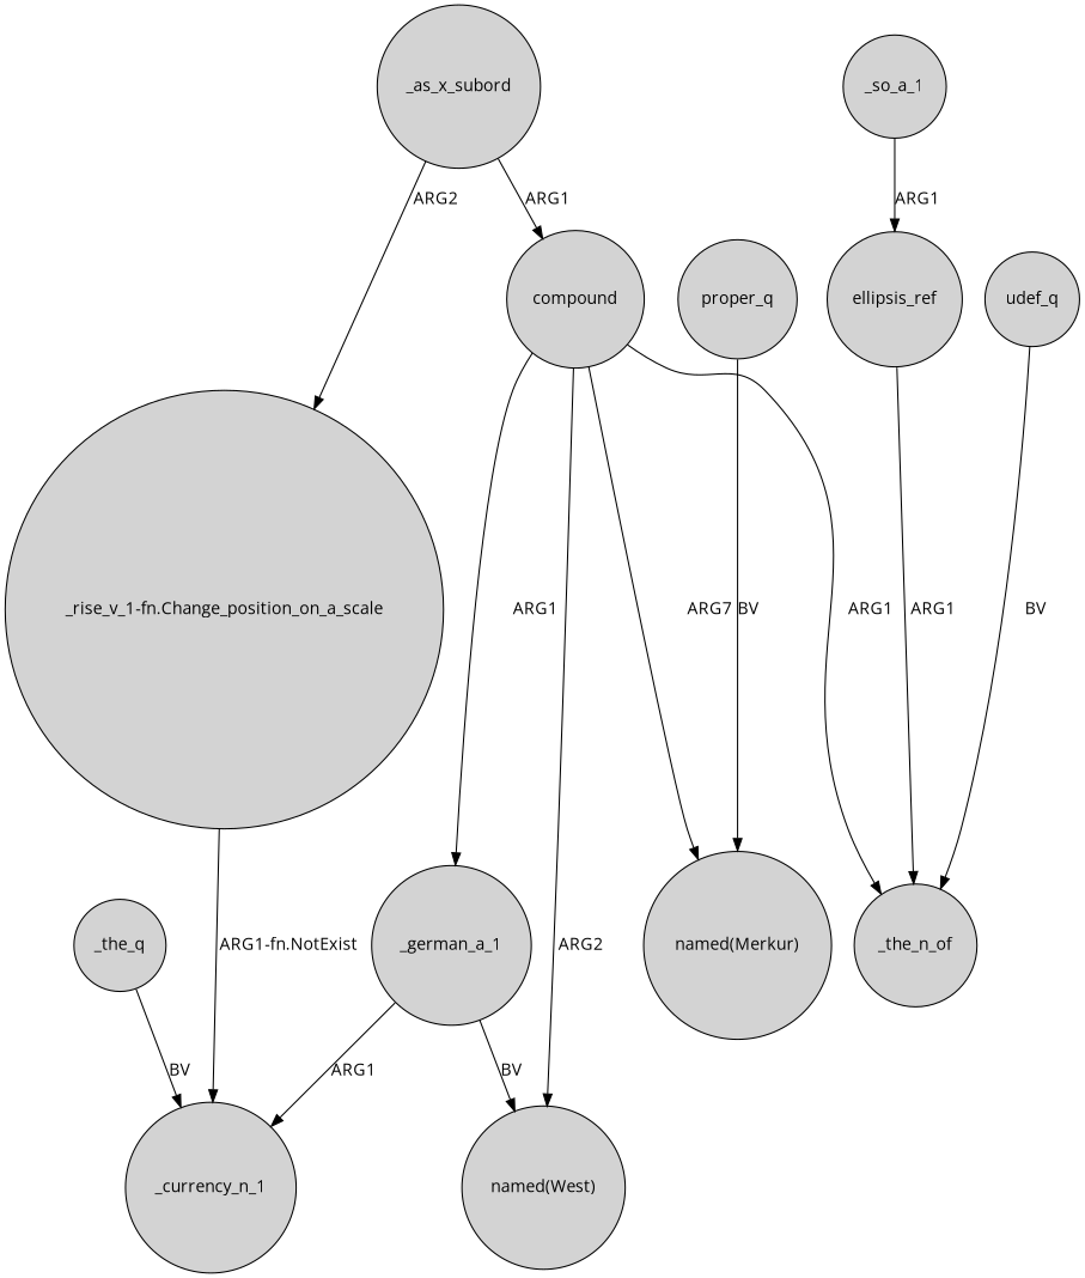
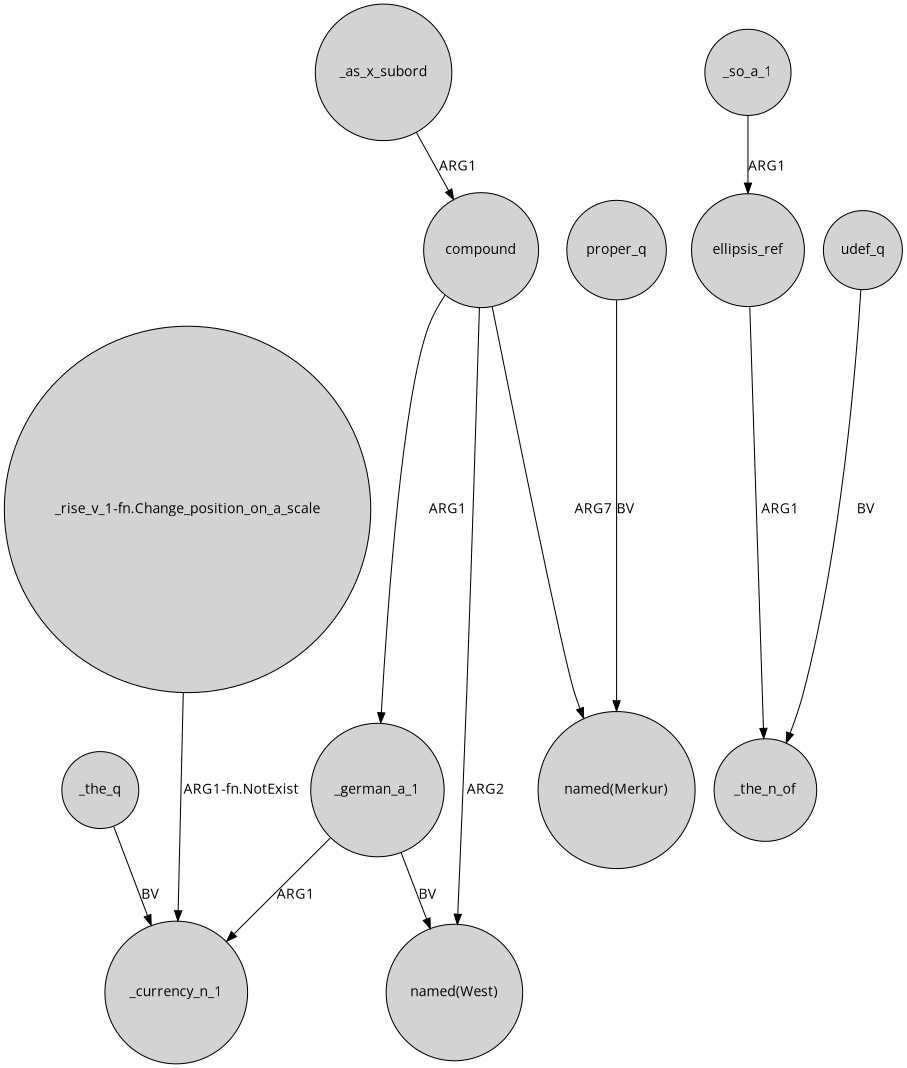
  digraph {
    fontname="Open Sans"
    node [fontname="Open Sans" shape=circle style=filled]
    edge [fontname="Open Sans"]
    compound
    "named(West)"
    _german_a_1
    n4 [label=_the_n_of]
    "named(Merkur)"
    _currency_n_1
    _as_x_subord
    "_rise_v_1-fn.Change_position_on_a_scale"
    _so_a_1
    ellipsis_ref
    _the_q
    udef_q
    proper_q
    compound -> "named(West)" [label=ARG2]
    compound -> _german_a_1 [label=ARG1]
-   compound -> n4 [label=ARG1]
    compound -> "named(Merkur)" [label=ARG7]
    _german_a_1 -> "named(West)" [label=BV]
    _german_a_1 -> _currency_n_1 [label=ARG1]
    _as_x_subord -> compound [label=ARG1]
-   _as_x_subord -> "_rise_v_1-fn.Change_position_on_a_scale" [label=ARG2]
    "_rise_v_1-fn.Change_position_on_a_scale" -> _currency_n_1 [label="ARG1-fn.NotExist"]
    _so_a_1 -> ellipsis_ref [label=ARG1]
    ellipsis_ref -> n4 [label=ARG1]
    _the_q -> _currency_n_1 [label=BV]
    udef_q -> n4 [label=BV]
    proper_q -> "named(Merkur)" [label=BV]
  }
